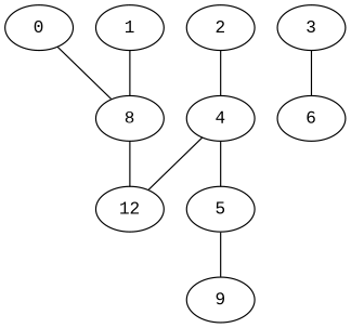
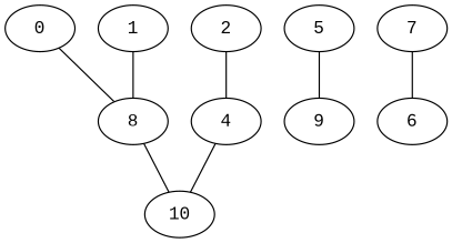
  graph {
    fontname="Liberation Mono"
    node [fontname="Liberation Mono" type=corner x=380]
    edge [fontname="Liberation Mono" frequency=1 type0=line]
    0 [x=345 y=178]
    8 [type=intersection x=158 y=357]
    5 [type=intersection y=170]
    9 [type=endpoint y=247]
-   10 [x=145 y=346 label=12]
+   10 [x=145 y=346]
    1 [x=375 y=365]
    2 [x=161 y=161]
    4 [x=343 y=159]
-   3 [type=intersection x=137 y=264]
+   3 [type=intersection x=137 y=264 label=7]
    6 [type=endpoint x=80 y=284]
    0 -- 8 [angle0=-.76]
    8 -- 10 [angle0=.70]
    5 -- 9 [angle0=-1.57]
    1 -- 8 [angle0=.04]
    2 -- 4 [angle0=-.01]
-   4 -- 5 [angle0=.29]
    4 -- 10 [angle0=1.47]
    3 -- 6 [angle0=-.34]
  }
